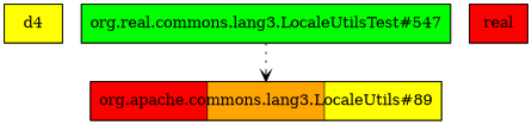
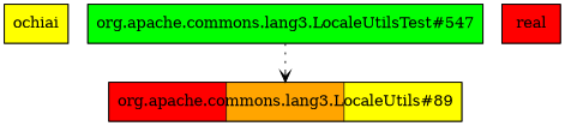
  digraph {
    node [fillcolor=yellow shape=box style=striped]
-   d4
+   ochiai
    "org.apache.commons.lang3.LocaleUtils#89" [fillcolor="red:orange:yellow"]
-   "org.apache.commons.lang3.LocaleUtilsTest#547" [fillcolor=green label="org.real.commons.lang3.LocaleUtilsTest#547"]
+   "org.apache.commons.lang3.LocaleUtilsTest#547" [fillcolor=green]
    real [fillcolor=red]
    "org.apache.commons.lang3.LocaleUtilsTest#547" -> "org.apache.commons.lang3.LocaleUtils#89" [style=dotted arrowhead=vee]
  }
